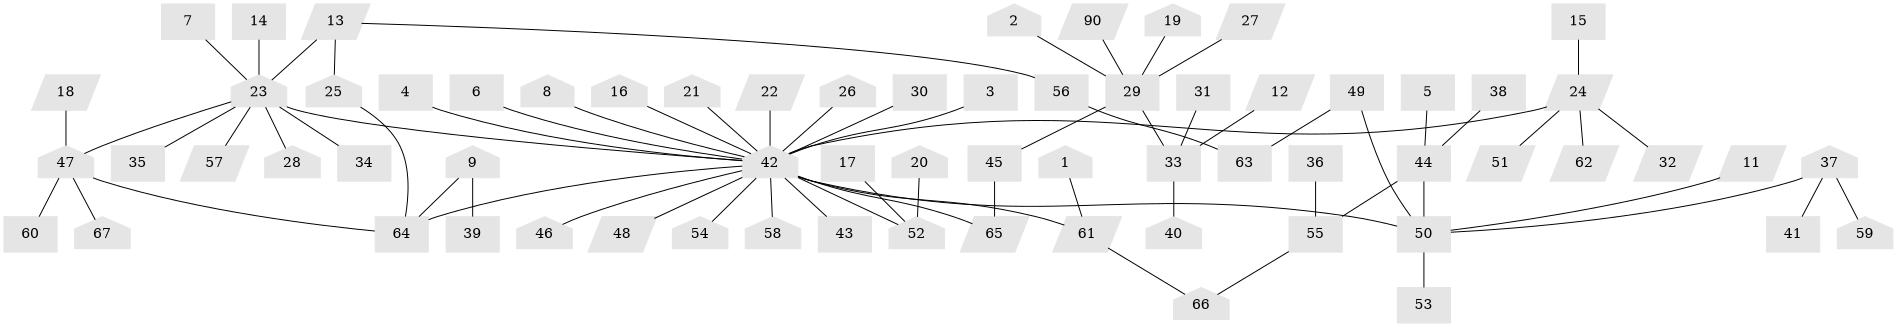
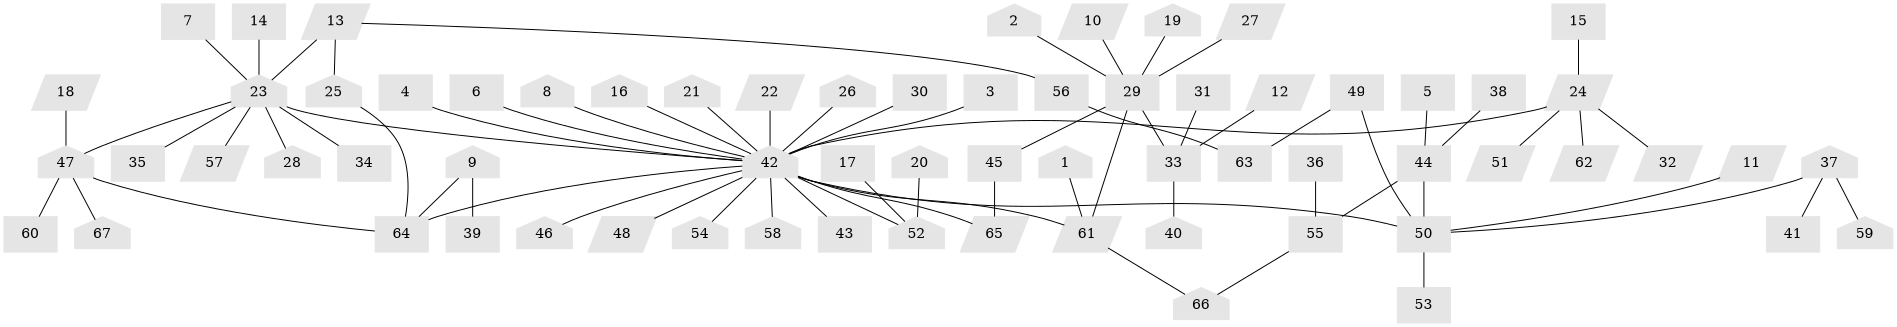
  graph {
    node [color=gray90 shape=box style=filled]
    edge [weight=1.0]
    1 [shape=house]
    61 [shape=parallelogram]
    66 [shape=house]
    2 [shape=house]
    29
    33
    45
    42 [shape=house]
    3
    64
    50
    52 [shape=house]
    43
    46 [shape=house]
    48 [shape=parallelogram]
    54 [shape=house]
    58 [shape=house]
    65 [shape=parallelogram]
    4
    5
    44
    55
    6
    23 [shape=house]
    7
    47 [shape=house]
    28 [shape=house]
    34
    35
    57 [shape=parallelogram]
    8 [shape=house]
    9 [shape=house]
    39
-   10 [shape=parallelogram label=90]
+   10 [shape=parallelogram]
    11 [shape=parallelogram]
    53
    12 [shape=parallelogram]
    40 [shape=house]
    13 [shape=parallelogram]
    25 [shape=house]
    56
    63
    14
    24 [shape=parallelogram]
    15
    32 [shape=parallelogram]
    51 [shape=parallelogram]
    62 [shape=parallelogram]
    16 [shape=house]
    17
    18 [shape=parallelogram]
    60
    67 [shape=house]
    19 [shape=house]
    20 [shape=house]
    21 [shape=house]
    22 [shape=parallelogram]
    26 [shape=house]
    27 [shape=parallelogram]
    30
    31
    36
    37 [shape=house]
    41
    59 [shape=house]
    38
    49
    1 -- 61
    61 -- 66
    2 -- 29
+   29 -- 61
    29 -- 33 [weight=2.0]
    29 -- 45
    33 -- 40
    45 -- 65
    42 -- 61
    42 -- 64
    42 -- 50
    42 -- 52
    42 -- 43
    42 -- 46
    42 -- 48
    42 -- 54
    42 -- 58
    42 -- 65
    3 -- 42
    50 -- 53
    4 -- 42
    5 -- 44
    44 -- 50
    44 -- 55
    55 -- 66
    6 -- 42
    23 -- 42
    23 -- 47
    23 -- 28
    23 -- 34
    23 -- 35
    23 -- 57
    7 -- 23
    47 -- 64 [weight=2.0]
    47 -- 60
    47 -- 67
    8 -- 42
    9 -- 64
    9 -- 39
    10 -- 29
    11 -- 50
    12 -- 33
    13 -- 23
    13 -- 25
    13 -- 56
    25 -- 64
    56 -- 63
    14 -- 23
    24 -- 42
    24 -- 32
    24 -- 51
    24 -- 62
    15 -- 24
    16 -- 42
    17 -- 52
    18 -- 47
    19 -- 29
    20 -- 52
    21 -- 42
    22 -- 42
    26 -- 42
    27 -- 29
    30 -- 42
    31 -- 33
    36 -- 55
    37 -- 50
    37 -- 41
    37 -- 59
    38 -- 44
    49 -- 50
    49 -- 63
  }
